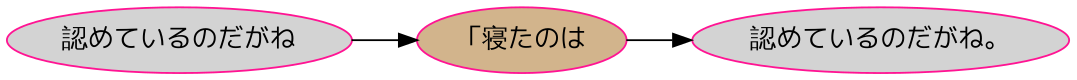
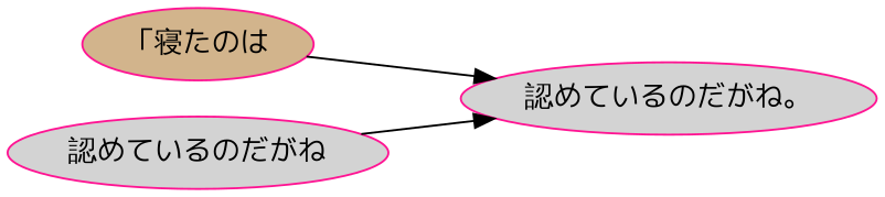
  digraph {
    fontname="DejaVu Sans Mono"
    rankdir=LR
    node [color=deeppink fillcolor=lightgrey fontname="DejaVu Sans Mono" style=filled]
    edge [arrowhead=normal fontname="DejaVu Sans Mono"]
    n1 [fillcolor=tan label="「寝たのは"]
    n2 [label="認めているのだがね。"]
    n3 [label="認めているのだがね"]
    n1 -> n2
-   n3 -> n1
+   n3 -> n2
  }
